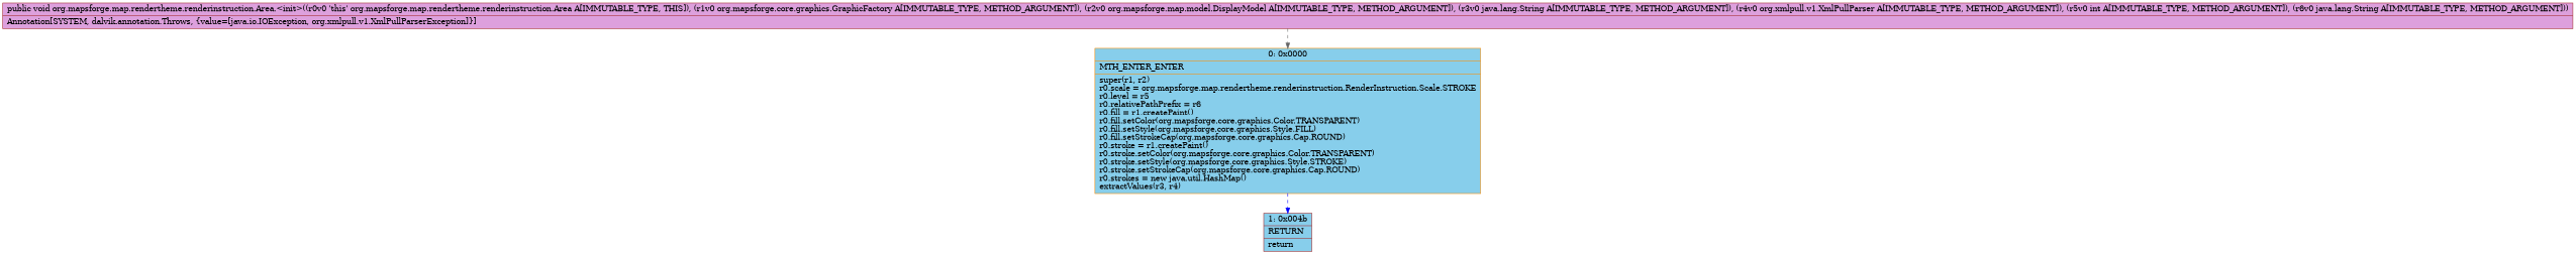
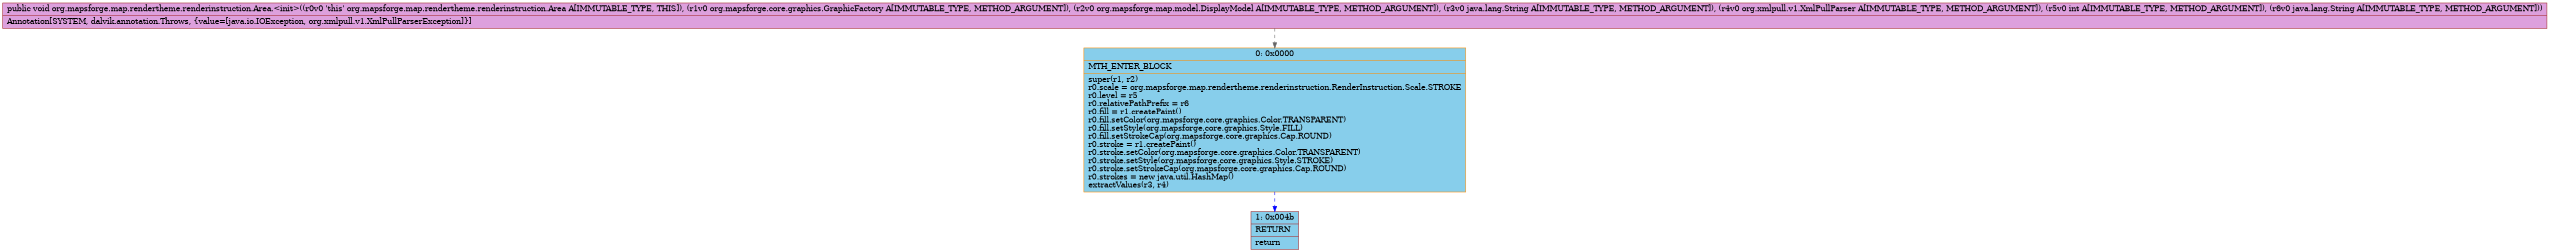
  digraph {
    node [shape=record style=filled fillcolor=skyblue color=brown]
    edge [style=dashed]
-   n1 [label="{0\:\ 0x0000|MTH_ENTER_ENTER\l|super(r1, r2)\lr0.scale = org.mapsforge.map.rendertheme.renderinstruction.RenderInstruction.Scale.STROKE\lr0.level = r5\lr0.relativePathPrefix = r6\lr0.fill = r1.createPaint()\lr0.fill.setColor(org.mapsforge.core.graphics.Color.TRANSPARENT)\lr0.fill.setStyle(org.mapsforge.core.graphics.Style.FILL)\lr0.fill.setStrokeCap(org.mapsforge.core.graphics.Cap.ROUND)\lr0.stroke = r1.createPaint()\lr0.stroke.setColor(org.mapsforge.core.graphics.Color.TRANSPARENT)\lr0.stroke.setStyle(org.mapsforge.core.graphics.Style.STROKE)\lr0.stroke.setStrokeCap(org.mapsforge.core.graphics.Cap.ROUND)\lr0.strokes = new java.util.HashMap()\lextractValues(r3, r4)\l}" color=darkorange]
+   n1 [label="{0\:\ 0x0000|MTH_ENTER_BLOCK\l|super(r1, r2)\lr0.scale = org.mapsforge.map.rendertheme.renderinstruction.RenderInstruction.Scale.STROKE\lr0.level = r5\lr0.relativePathPrefix = r6\lr0.fill = r1.createPaint()\lr0.fill.setColor(org.mapsforge.core.graphics.Color.TRANSPARENT)\lr0.fill.setStyle(org.mapsforge.core.graphics.Style.FILL)\lr0.fill.setStrokeCap(org.mapsforge.core.graphics.Cap.ROUND)\lr0.stroke = r1.createPaint()\lr0.stroke.setColor(org.mapsforge.core.graphics.Color.TRANSPARENT)\lr0.stroke.setStyle(org.mapsforge.core.graphics.Style.STROKE)\lr0.stroke.setStrokeCap(org.mapsforge.core.graphics.Cap.ROUND)\lr0.strokes = new java.util.HashMap()\lextractValues(r3, r4)\l}" color=darkorange]
    n2 [label="{1\:\ 0x004b|RETURN\l|return\l}"]
    n3 [label="{public void org.mapsforge.map.rendertheme.renderinstruction.Area.\<init\>((r0v0 'this' org.mapsforge.map.rendertheme.renderinstruction.Area A[IMMUTABLE_TYPE, THIS]), (r1v0 org.mapsforge.core.graphics.GraphicFactory A[IMMUTABLE_TYPE, METHOD_ARGUMENT]), (r2v0 org.mapsforge.map.model.DisplayModel A[IMMUTABLE_TYPE, METHOD_ARGUMENT]), (r3v0 java.lang.String A[IMMUTABLE_TYPE, METHOD_ARGUMENT]), (r4v0 org.xmlpull.v1.XmlPullParser A[IMMUTABLE_TYPE, METHOD_ARGUMENT]), (r5v0 int A[IMMUTABLE_TYPE, METHOD_ARGUMENT]), (r6v0 java.lang.String A[IMMUTABLE_TYPE, METHOD_ARGUMENT]))  | Annotation[SYSTEM, dalvik.annotation.Throws, \{value=[java.io.IOException, org.xmlpull.v1.XmlPullParserException]\}]\l}" fillcolor=plum]
    n1 -> n2 [color=blue]
    n3 -> n1 [color=gray40]
  }
